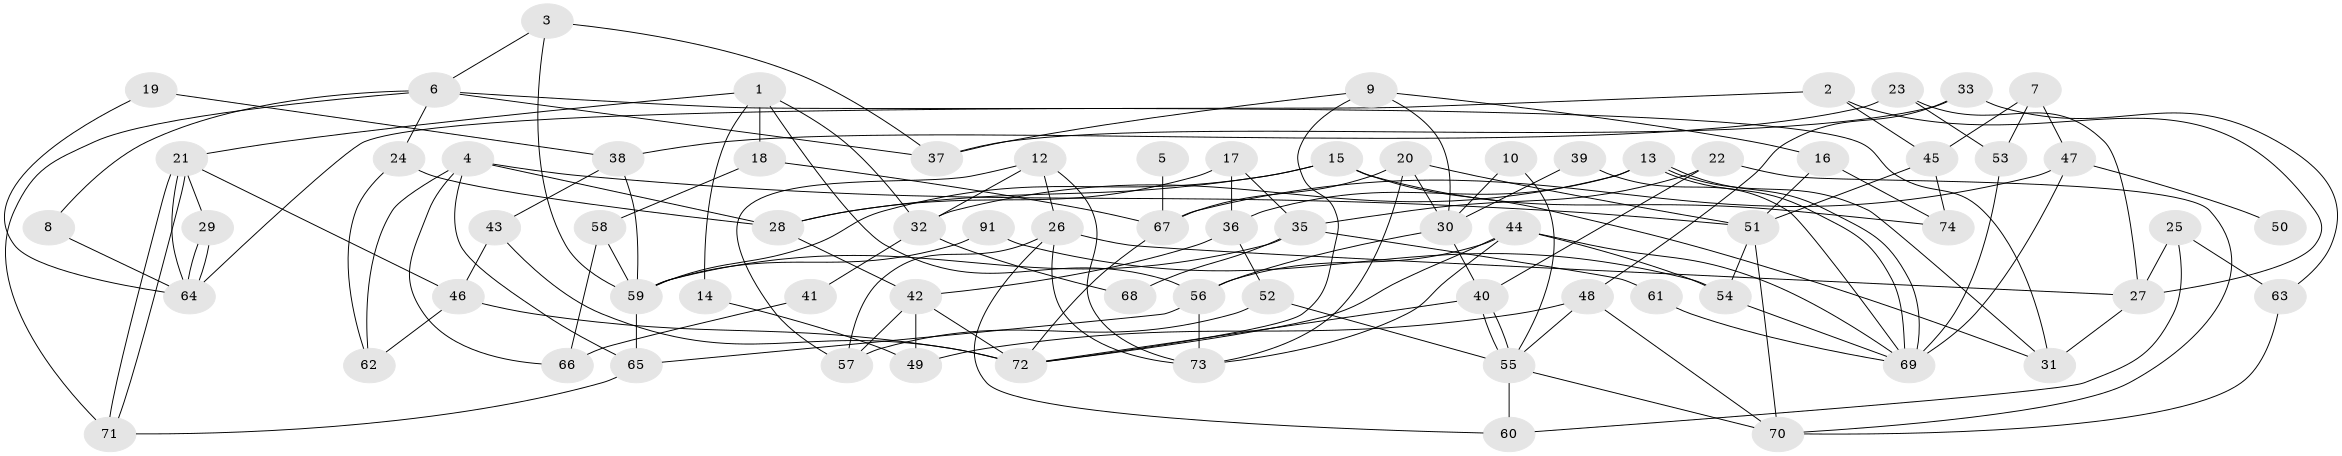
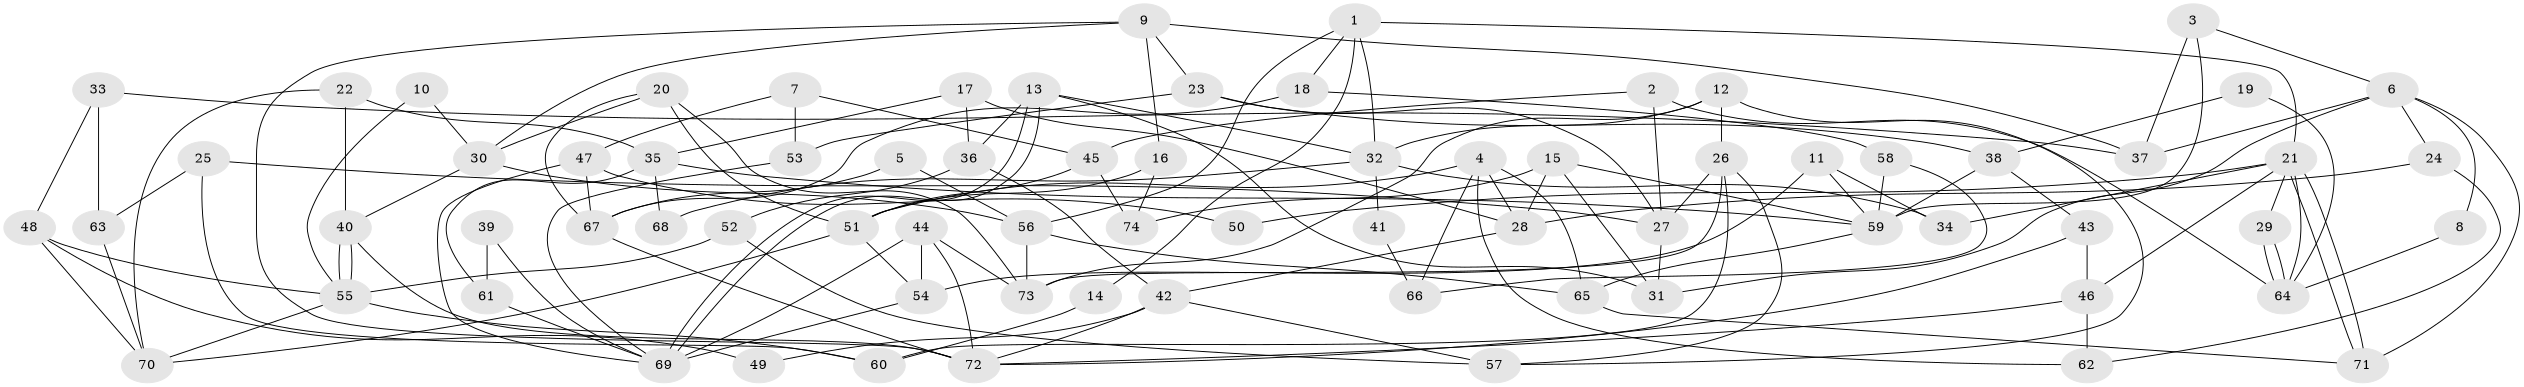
  graph {
    node [color=gray90 style=filled]
    1
    14
    18
    21
    32
    56
    60
    67
    58
    64
    71
+   34
    29
    46
    50
    41
    68
    65
    73
    2
    27
    45
    31
    51
    74
    3
    6
    37
    59
    8
    24
    4
    28
    62
    66
    42
    54
    70
    5
    72
    7
    47
    53
    69
    9
    16
    23
    30
    38
    40
    10
    55
-   11 [label=91]
+   11
    12
    26
    57
    13
    36
    52
    15
    17
    35
    61
    19
    43
    20
    22
    25
    63
    49
    33
    48
    39
    44
    1 -- 14
    1 -- 18
    1 -- 21
    1 -- 32
    1 -- 56
-   14 -- 49
+   14 -- 60
    18 -- 67
    18 -- 58
    21 -- 64
    21 -- 71
    21 -- 71
+   21 -- 34
    21 -- 29
    21 -- 46
+   21 -- 50
+   32 -- 34
    32 -- 41
    32 -- 68
    56 -- 65
    56 -- 73
    67 -- 72
    58 -- 59
    58 -- 66
    29 -- 64
    29 -- 64
    46 -- 62
    46 -- 72
    41 -- 66
    65 -- 71
    2 -- 64
    2 -- 27
    2 -- 45
    27 -- 31
    45 -- 51
    45 -- 74
    51 -- 54
    51 -- 70
    3 -- 6
    3 -- 37
    3 -- 59
    6 -- 71
    6 -- 31
    6 -- 37
    6 -- 8
    6 -- 24
    59 -- 65
    8 -- 64
    24 -- 28
    24 -- 62
    4 -- 65
    4 -- 51
    4 -- 28
    4 -- 62
    4 -- 66
    28 -- 42
    42 -- 72
    42 -- 57
    42 -- 49
    54 -- 69
-   44 -- 56
+   5 -- 56
    5 -- 67
    7 -- 45
    7 -- 47
    7 -- 53
    47 -- 67
    47 -- 50
    47 -- 69
    53 -- 69
    9 -- 37
    9 -- 72
    9 -- 16
+   9 -- 23
    9 -- 30
    16 -- 51
    16 -- 74
    23 -- 27
    23 -- 53
    23 -- 38
    30 -- 56
    30 -- 40
    38 -- 59
    38 -- 43
    40 -- 72
    40 -- 55
    40 -- 55
    10 -- 30
    10 -- 55
    55 -- 60
    55 -- 70
+   11 -- 34
    11 -- 59
    11 -- 54
    12 -- 32
    12 -- 73
    12 -- 26
    12 -- 57
    26 -- 60
    26 -- 73
    26 -- 27
    26 -- 57
    13 -- 32
    13 -- 31
    13 -- 69
    13 -- 69
    13 -- 36
    36 -- 42
    36 -- 52
    52 -- 55
    52 -- 57
    15 -- 31
    15 -- 74
    15 -- 59
    15 -- 28
    17 -- 28
    17 -- 36
    17 -- 35
    35 -- 68
    35 -- 59
    35 -- 61
    61 -- 69
    19 -- 64
    19 -- 38
    43 -- 46
    43 -- 72
    20 -- 67
    20 -- 73
    20 -- 51
    20 -- 30
    22 -- 70
    22 -- 40
    22 -- 35
    25 -- 60
    25 -- 27
    25 -- 63
    63 -- 70
    33 -- 37
    33 -- 63
    33 -- 48
    48 -- 70
    48 -- 55
    48 -- 49
    39 -- 69
-   39 -- 30
+   39 -- 61
    44 -- 73
    44 -- 54
    44 -- 72
    44 -- 69
  }
